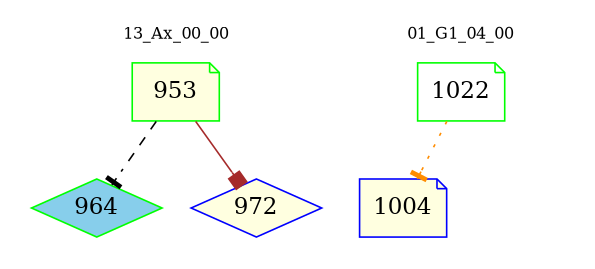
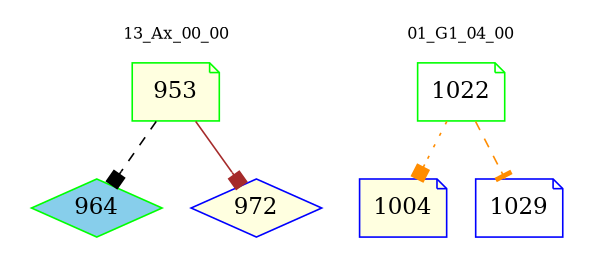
  digraph {
    node [color=green fillcolor=lightyellow shape=note style=filled]
    edge [arrowhead=box color=darkorange style=dashed]
    n1 [label=953]
    n2 [fillcolor=skyblue label=964 shape=diamond]
    n3 [color=blue label=972 shape=diamond]
    n4 [fillcolor=white label=1022]
    n5 [color=blue label=1004]
+   n6 [color=blue fillcolor=white label=1029]
    subgraph cluster_1 {
      color=white
      fontsize=10
      label="13_Ax_00_00"
      n1
      n2
      n3
    }
    subgraph cluster_2 {
      color=white
      fontsize=10
      label="01_G1_04_00"
      n4
      n5
+     n6
    }
-   n1 -> n2 [arrowhead=tee color=black]
+   n1 -> n2 [color=black]
    n1 -> n3 [color=brown style=solid]
-   n4 -> n5 [arrowhead=tee style=dotted]
+   n4 -> n5 [style=dotted]
+   n4 -> n6 [arrowhead=tee]
  }
